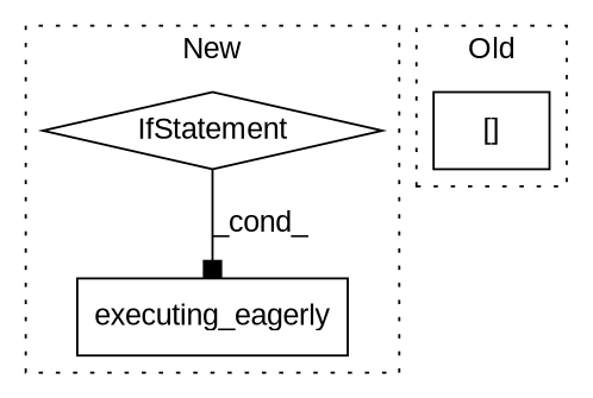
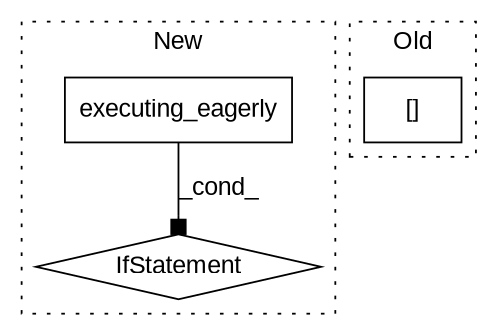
  digraph {
    fontname="Liberation Sans"
    node [shape=box fontname="Liberation Sans"]
    n1 [a=32 l=19 label=executing_eagerly s=10483]
    n2 [a=25 l="4,2" label=IfStatement s="10468,10502" shape=diamond]
    n3 [a=2 l="6,1" label="[]" s="11119,11130"]
    subgraph cluster_1 {
      label=New
      style=dotted
      n1
      n2
    }
    subgraph cluster_2 {
      label=Old
      style=dotted
      n3
    }
-   n2 -> n1 [label=_cond_ arrowhead=box fontname="Liberation Sans"]
+   n1 -> n2 [label=_cond_ arrowhead=box fontname="Liberation Sans"]
  }
